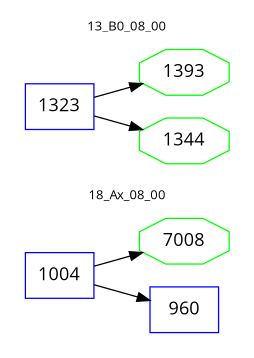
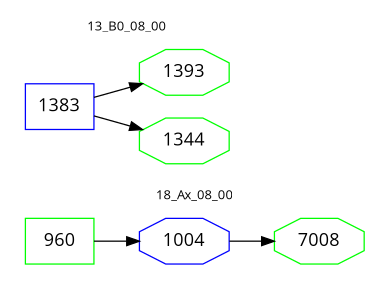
  digraph {
    fontname="Open Sans"
    rankdir=LR
    node [color=green fontname="Open Sans" shape=box]
    edge [color=black fontname="Open Sans"]
-   n1 [color=blue label=1004]
-   n2 [color=blue label=960]
+   n1 [color=blue label=1004 shape=octagon]
+   n2 [label=960]
    n3 [label=7008 shape=octagon]
-   n4 [color=blue label=1323]
+   n4 [color=blue label=1383]
    n5 [label=1344 shape=octagon]
    n6 [label=1393 shape=octagon]
    subgraph cluster_1 {
      color=white
      fontsize=10
      label="18_Ax_08_00"
      n1
      n2
      n3
    }
    subgraph cluster_2 {
      color=white
      fontsize=10
      label="13_B0_08_00"
      n4
      n5
      n6
    }
-   n1 -> n2
+   n2 -> n1
    n1 -> n3
    n4 -> n5
    n4 -> n6
  }
